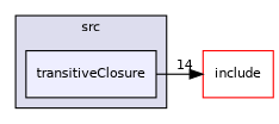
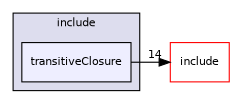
  digraph {
    compound=true
    rankdir=LR
    node [fontname=Helvetica fontsize=10 shape=box style=filled]
    n1 [fillcolor="#eeeeff" label=transitiveClosure pencolor=black]
    n2 [color=red fillcolor=white label=include]
    subgraph cluster_1 {
      bgcolor="#ddddee"
      fontname=Helvetica
      fontsize=10
-     label=src
+     label=include
      pencolor=black
      n1
    }
    n1 -> n2 [headlabel=14 labeldistance=1.5 labelfontname=Helvetica labelfontsize=10]
  }
